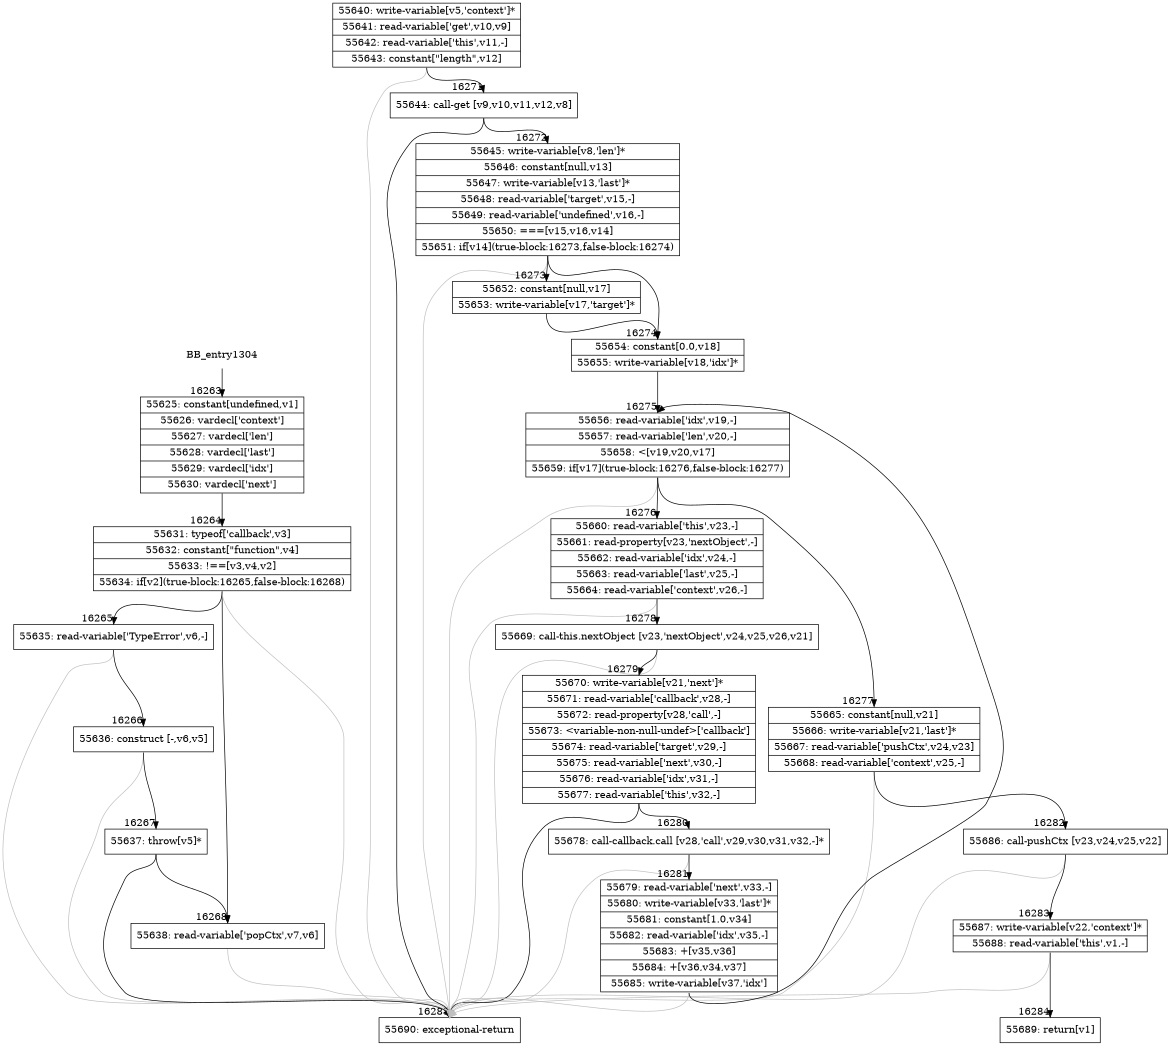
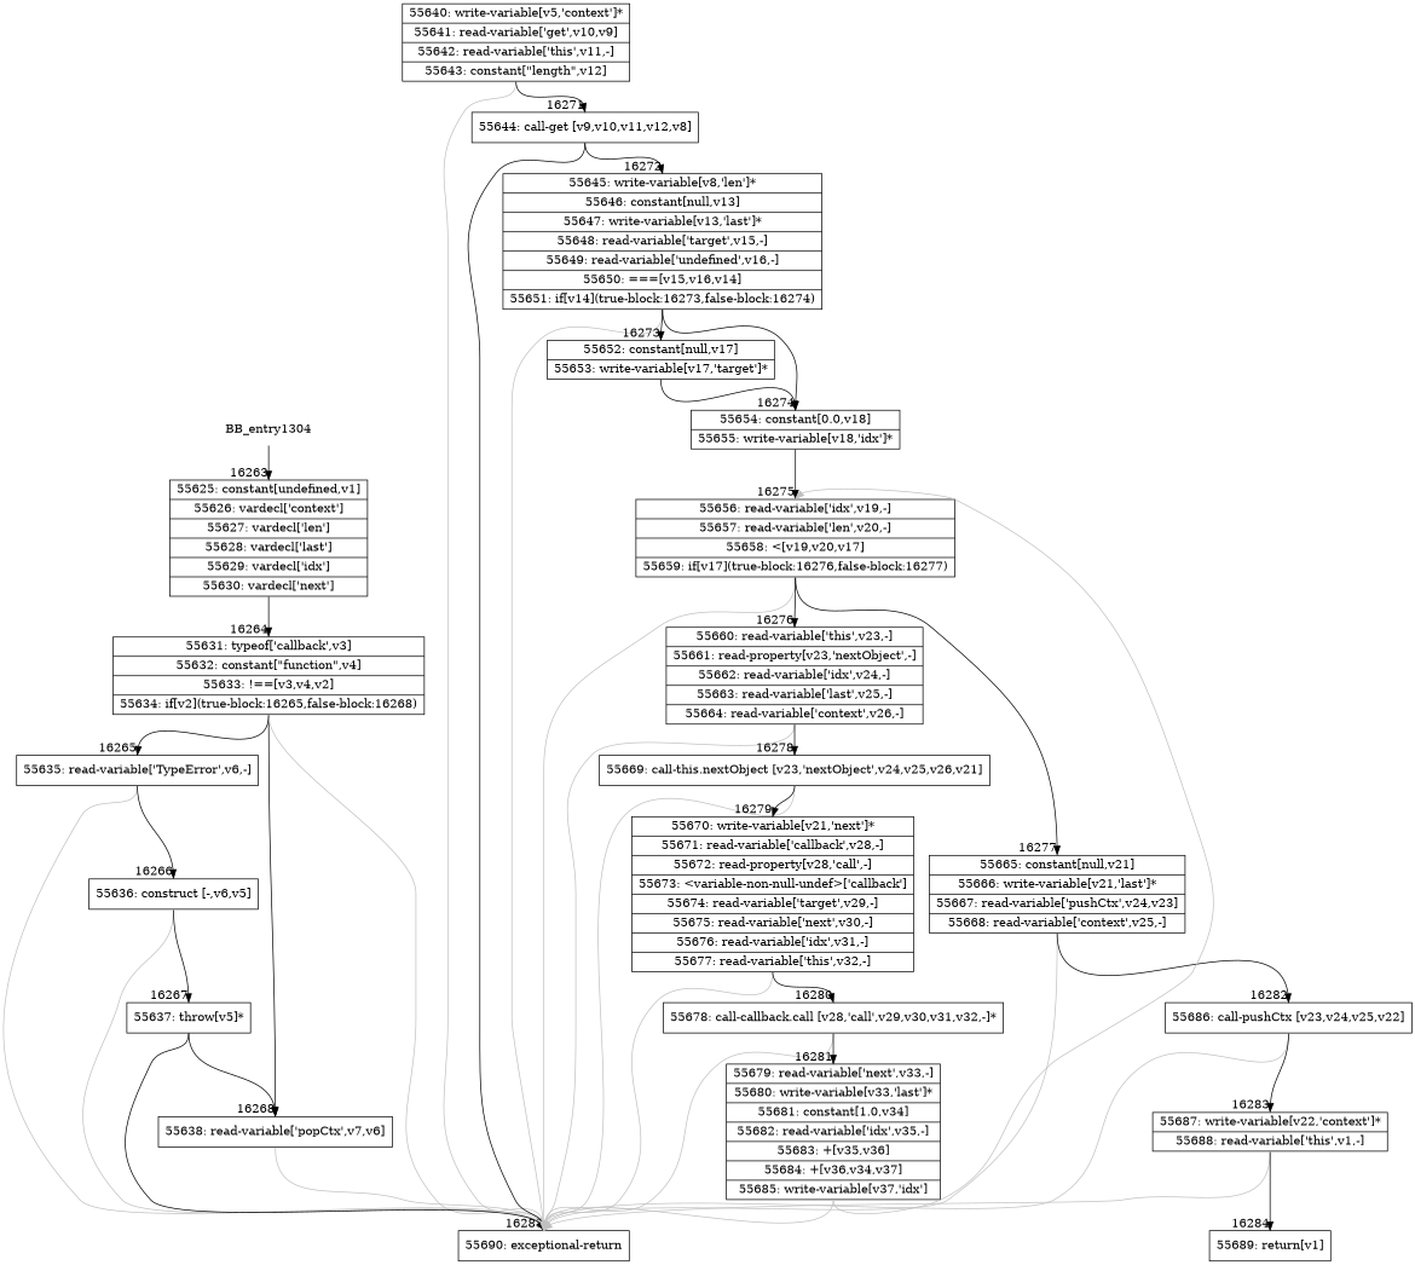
  digraph {
    rankdir=TD
    node [shape=record]
    edge [headport=n tailport=s]
    n1 [label=BB_entry1304 shape=none]
    n2 [label="{55625: constant[undefined,v1]|55626: vardecl['context']|55627: vardecl['len']|55628: vardecl['last']|55629: vardecl['idx']|55630: vardecl['next']}"]
    n3 [label="{55631: typeof['callback',v3]|55632: constant[\"function\",v4]|55633: !==[v3,v4,v2]|55634: if[v2](true-block:16265,false-block:16268)}"]
    n4 [label="{55635: read-variable['TypeError',v6,-]}"]
    n5 [label="{55638: read-variable['popCtx',v7,v6]}"]
    n6 [label="{55690: exceptional-return}"]
    n7 [label="{55636: construct [-,v6,v5]}"]
    n8 [label="{55637: throw[v5]*}"]
    n9 [label="{55640: write-variable[v5,'context']*|55641: read-variable['get',v10,v9]|55642: read-variable['this',v11,-]|55643: constant[\"length\",v12]}"]
    n10 [label="{55644: call-get [v9,v10,v11,v12,v8]}"]
    n11 [label="{55645: write-variable[v8,'len']*|55646: constant[null,v13]|55647: write-variable[v13,'last']*|55648: read-variable['target',v15,-]|55649: read-variable['undefined',v16,-]|55650: ===[v15,v16,v14]|55651: if[v14](true-block:16273,false-block:16274)}"]
    n12 [label="{55652: constant[null,v17]|55653: write-variable[v17,'target']*}"]
    n13 [label="{55654: constant[0.0,v18]|55655: write-variable[v18,'idx']*}"]
    n14 [label="{55656: read-variable['idx',v19,-]|55657: read-variable['len',v20,-]|55658: \<[v19,v20,v17]|55659: if[v17](true-block:16276,false-block:16277)}"]
    n15 [label="{55660: read-variable['this',v23,-]|55661: read-property[v23,'nextObject',-]|55662: read-variable['idx',v24,-]|55663: read-variable['last',v25,-]|55664: read-variable['context',v26,-]}"]
    n16 [label="{55665: constant[null,v21]|55666: write-variable[v21,'last']*|55667: read-variable['pushCtx',v24,v23]|55668: read-variable['context',v25,-]}"]
    n17 [label="{55669: call-this.nextObject [v23,'nextObject',v24,v25,v26,v21]}"]
    n18 [label="{55686: call-pushCtx [v23,v24,v25,v22]}"]
    n19 [label="{55670: write-variable[v21,'next']*|55671: read-variable['callback',v28,-]|55672: read-property[v28,'call',-]|55673: \<variable-non-null-undef\>['callback']|55674: read-variable['target',v29,-]|55675: read-variable['next',v30,-]|55676: read-variable['idx',v31,-]|55677: read-variable['this',v32,-]}"]
    n20 [label="{55687: write-variable[v22,'context']*|55688: read-variable['this',v1,-]}"]
    n21 [label="{55678: call-callback.call [v28,'call',v29,v30,v31,v32,-]*}"]
    n22 [label="{55689: return[v1]}"]
    n23 [label="{55679: read-variable['next',v33,-]|55680: write-variable[v33,'last']*|55681: constant[1.0,v34]|55682: read-variable['idx',v35,-]|55683: +[v35,v36]|55684: +[v36,v34,v37]|55685: write-variable[v37,'idx']}"]
    n1 -> n2 [headlabel="    16263"]
    n2 -> n3 [headlabel="      16264"]
    n3 -> n4 [headlabel="      16265"]
    n3 -> n5 [headlabel="      16268"]
    n3 -> n6 [color=gray headlabel="      16285"]
    n4 -> n6 [color=gray]
    n4 -> n7 [headlabel="      16266"]
    n5 -> n6 [color=gray]
    n7 -> n6 [color=gray]
    n7 -> n8 [headlabel="      16267"]
    n8 -> n5
    n8 -> n6 [color=black]
    n9 -> n6 [color=gray]
    n9 -> n10 [headlabel="      16271"]
    n10 -> n6 [color=black]
    n10 -> n11 [headlabel="      16272"]
    n11 -> n6 [color=gray]
    n11 -> n12 [headlabel="      16273"]
    n11 -> n13 [headlabel="      16274"]
    n12 -> n13
    n13 -> n14 [headlabel="      16275"]
    n14 -> n6 [color=gray]
    n14 -> n15 [headlabel="      16276"]
    n14 -> n16 [headlabel="      16277"]
    n15 -> n6 [color=gray]
    n15 -> n17 [headlabel="      16278"]
    n16 -> n6 [color=gray]
    n16 -> n18 [headlabel="      16282"]
    n17 -> n6 [color=gray]
    n17 -> n19 [headlabel="      16279"]
    n18 -> n6 [color=gray]
    n18 -> n20 [headlabel="      16283"]
-   n19 -> n6 [color=black]
+   n19 -> n6 [color=gray]
    n19 -> n21 [headlabel="      16280"]
    n20 -> n6 [color=gray]
    n20 -> n22 [headlabel="      16284"]
    n21 -> n6 [color=gray]
    n21 -> n23 [headlabel="      16281"]
    n23 -> n6 [color=gray]
-   n23 -> n14
+   n23 -> n14 [color=gray]
  }
